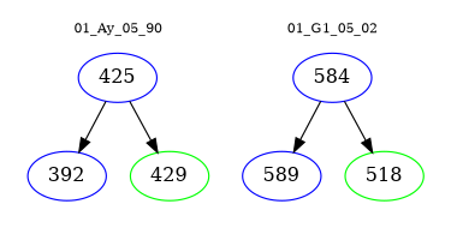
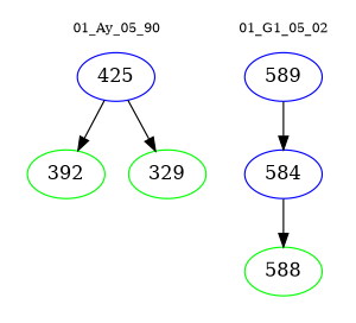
  digraph {
    node [color=blue]
    edge [color=black]
    n1 [label=425]
-   n2 [label=392]
-   n3 [color=green label=429]
+   n2 [color=green label=392]
+   n3 [color=green label=329]
    n4 [label=589]
    n5 [label=584]
-   n6 [color=green label=518]
+   n6 [color=green label=588]
    subgraph cluster_1 {
      color=white
      fontsize=10
      label="01_Ay_05_90"
      n1
      n2
      n3
    }
    subgraph cluster_2 {
      color=white
      fontsize=10
      label="01_G1_05_02"
      n4
      n5
      n6
    }
    n1 -> n2
    n1 -> n3
-   n5 -> n4
+   n4 -> n5
    n5 -> n6
  }
